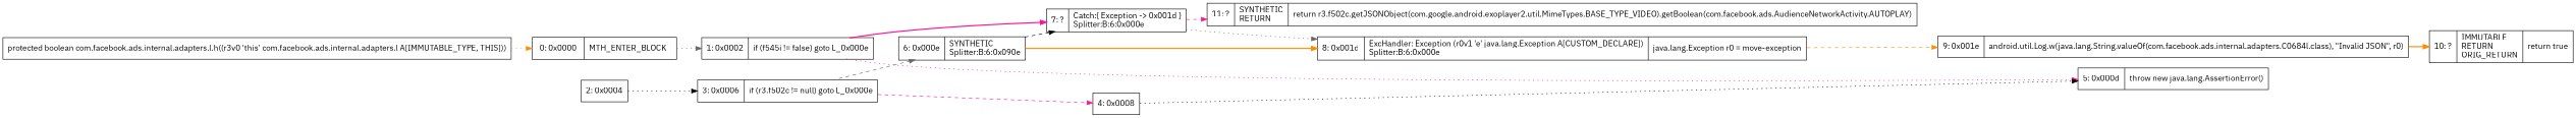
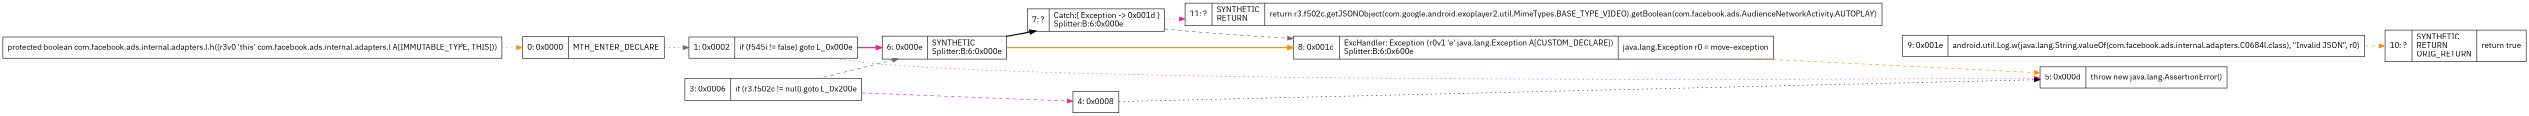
  digraph {
    fontname="IBM Plex Sans"
    rankdir=LR
    node [fontname="IBM Plex Sans" shape=record]
    edge [color=deeppink fontname="IBM Plex Sans" style=dashed]
-   n1 [label="{0\:\ 0x0000|MTH_ENTER_BLOCK\l}"]
+   n1 [label="{0\:\ 0x0000|MTH_ENTER_DECLARE\l}"]
    n2 [label="{1\:\ 0x0002|if (f545i != false) goto L_0x000e\l}"]
-   n3 [label="{6\:\ 0x000e|SYNTHETIC\lSplitter:B:6:0x090e\l}"]
+   n3 [label="{6\:\ 0x000e|SYNTHETIC\lSplitter:B:6:0x000e\l}"]
    n4 [label="{5\:\ 0x000d|throw new java.lang.AssertionError()\l}"]
-   n5 [label="{2\:\ 0x0004}"]
-   n6 [label="{3\:\ 0x0006|if (r3.f502c != null) goto L_0x000e\l}"]
+   n6 [label="{3\:\ 0x0006|if (r3.f502c != null) goto L_0x200e\l}"]
    n7 [label="{7\:\ ?|Catch:\{ Exception \-\> 0x001d \}\lSplitter:B:6:0x000e\l}"]
-   n8 [label="{8\:\ 0x001d|ExcHandler: Exception (r0v1 'e' java.lang.Exception A[CUSTOM_DECLARE])\lSplitter:B:6:0x000e\l|java.lang.Exception r0 = move\-exception\l}"]
+   n8 [label="{8\:\ 0x001d|ExcHandler: Exception (r0v1 'e' java.lang.Exception A[CUSTOM_DECLARE])\lSplitter:B:6:0x600e\l|java.lang.Exception r0 = move\-exception\l}"]
    n9 [label="{4\:\ 0x0008}"]
    n10 [label="{11\:\ ?|SYNTHETIC\lRETURN\l|return r3.f502c.getJSONObject(com.google.android.exoplayer2.util.MimeTypes.BASE_TYPE_VIDEO).getBoolean(com.facebook.ads.AudienceNetworkActivity.AUTOPLAY)\l}"]
    n11 [label="{9\:\ 0x001e|android.util.Log.w(java.lang.String.valueOf(com.facebook.ads.internal.adapters.C0684l.class), \"Invalid JSON\", r0)\l}"]
-   n12 [label="{10\:\ ?|IMMUTABLE\lRETURN\lORIG_RETURN\l|return true\l}"]
+   n12 [label="{10\:\ ?|SYNTHETIC\lRETURN\lORIG_RETURN\l|return true\l}"]
    n13 [label="{protected boolean com.facebook.ads.internal.adapters.l.h((r3v0 'this' com.facebook.ads.internal.adapters.l A[IMMUTABLE_TYPE, THIS])) }"]
    n1 -> n2 [color=gray40 style=dotted]
-   n2 -> n7 [style=bold]
+   n2 -> n3 [style=bold]
    n2 -> n4 [style=dotted]
-   n3 -> n7 [color=black]
+   n3 -> n7 [color=black style=bold]
    n3 -> n8 [color=darkorange style=bold]
-   n5 -> n6 [color=black style=dotted]
    n6 -> n3 [color=gray40]
    n6 -> n9
-   n7 -> n8 [color=gray40 style=dotted]
-   n7 -> n10
-   n8 -> n11 [color=darkorange]
+   n7 -> n8 [color=gray40]
+   n7 -> n10 [style=dotted]
+   n8 -> n4 [color=darkorange]
    n9 -> n4 [color=black style=dotted]
-   n11 -> n12 [color=darkorange style=bold]
+   n11 -> n12 [color=darkorange]
    n13 -> n1 [color=darkorange style=dotted]
  }
